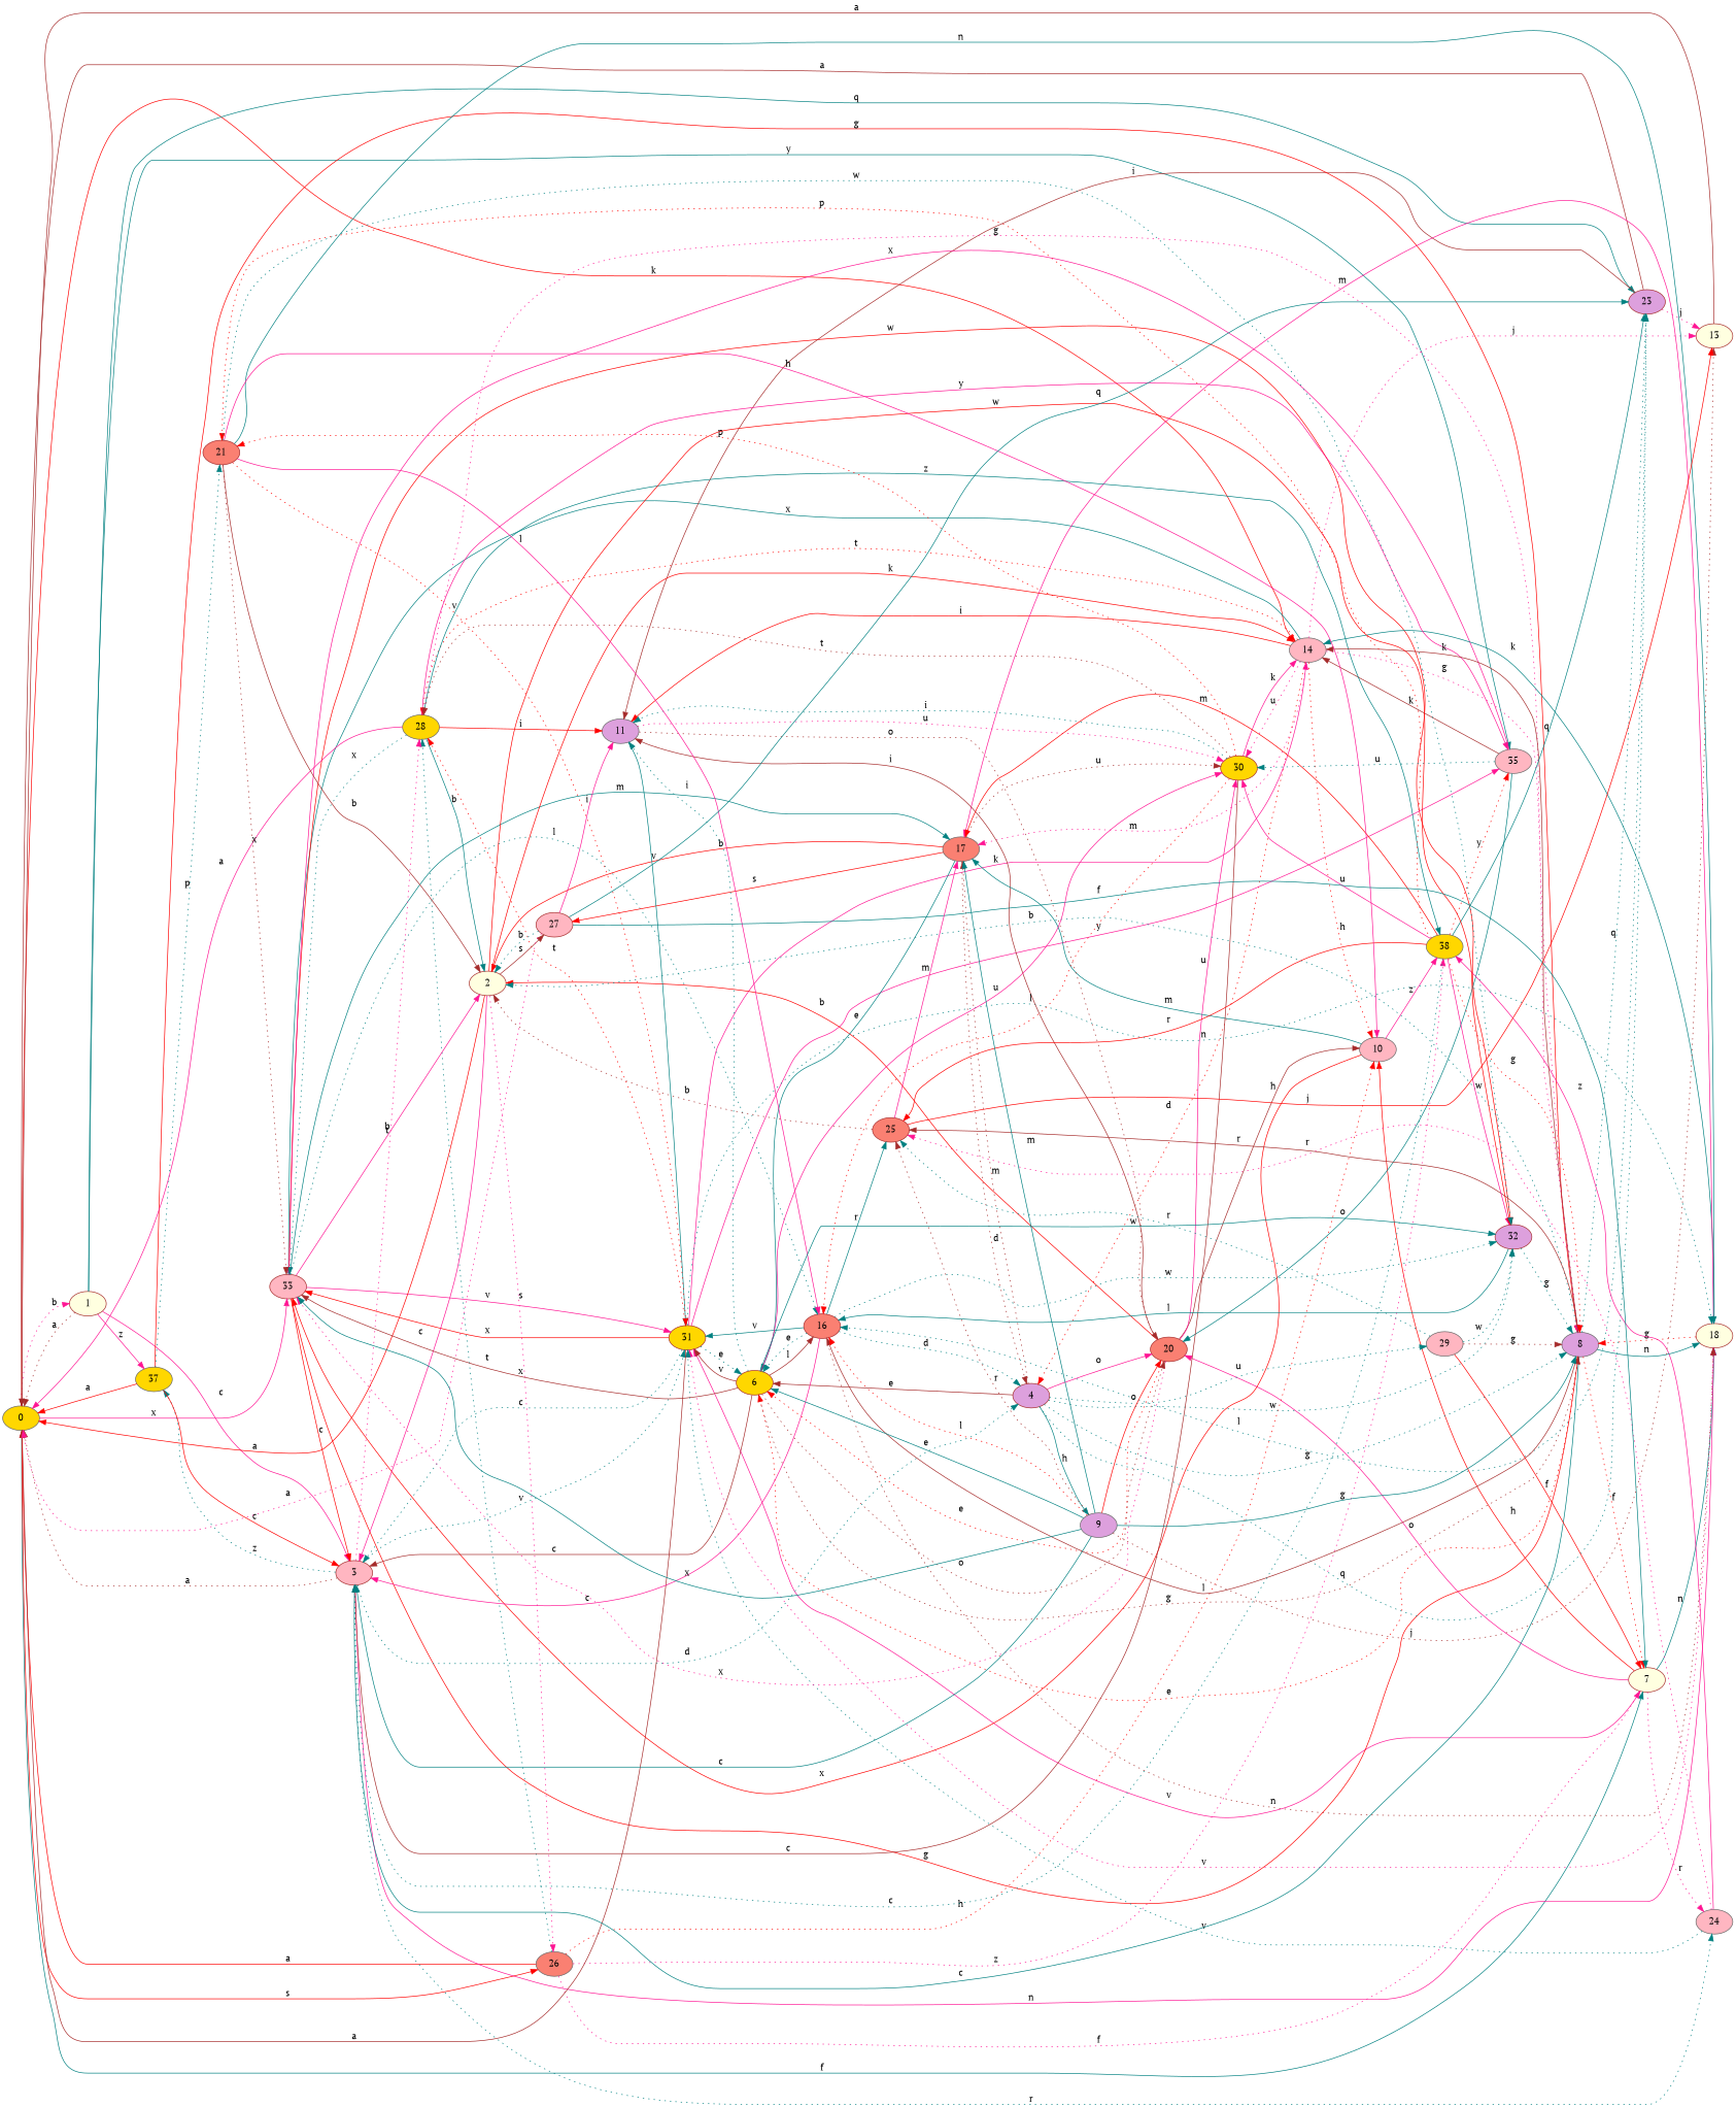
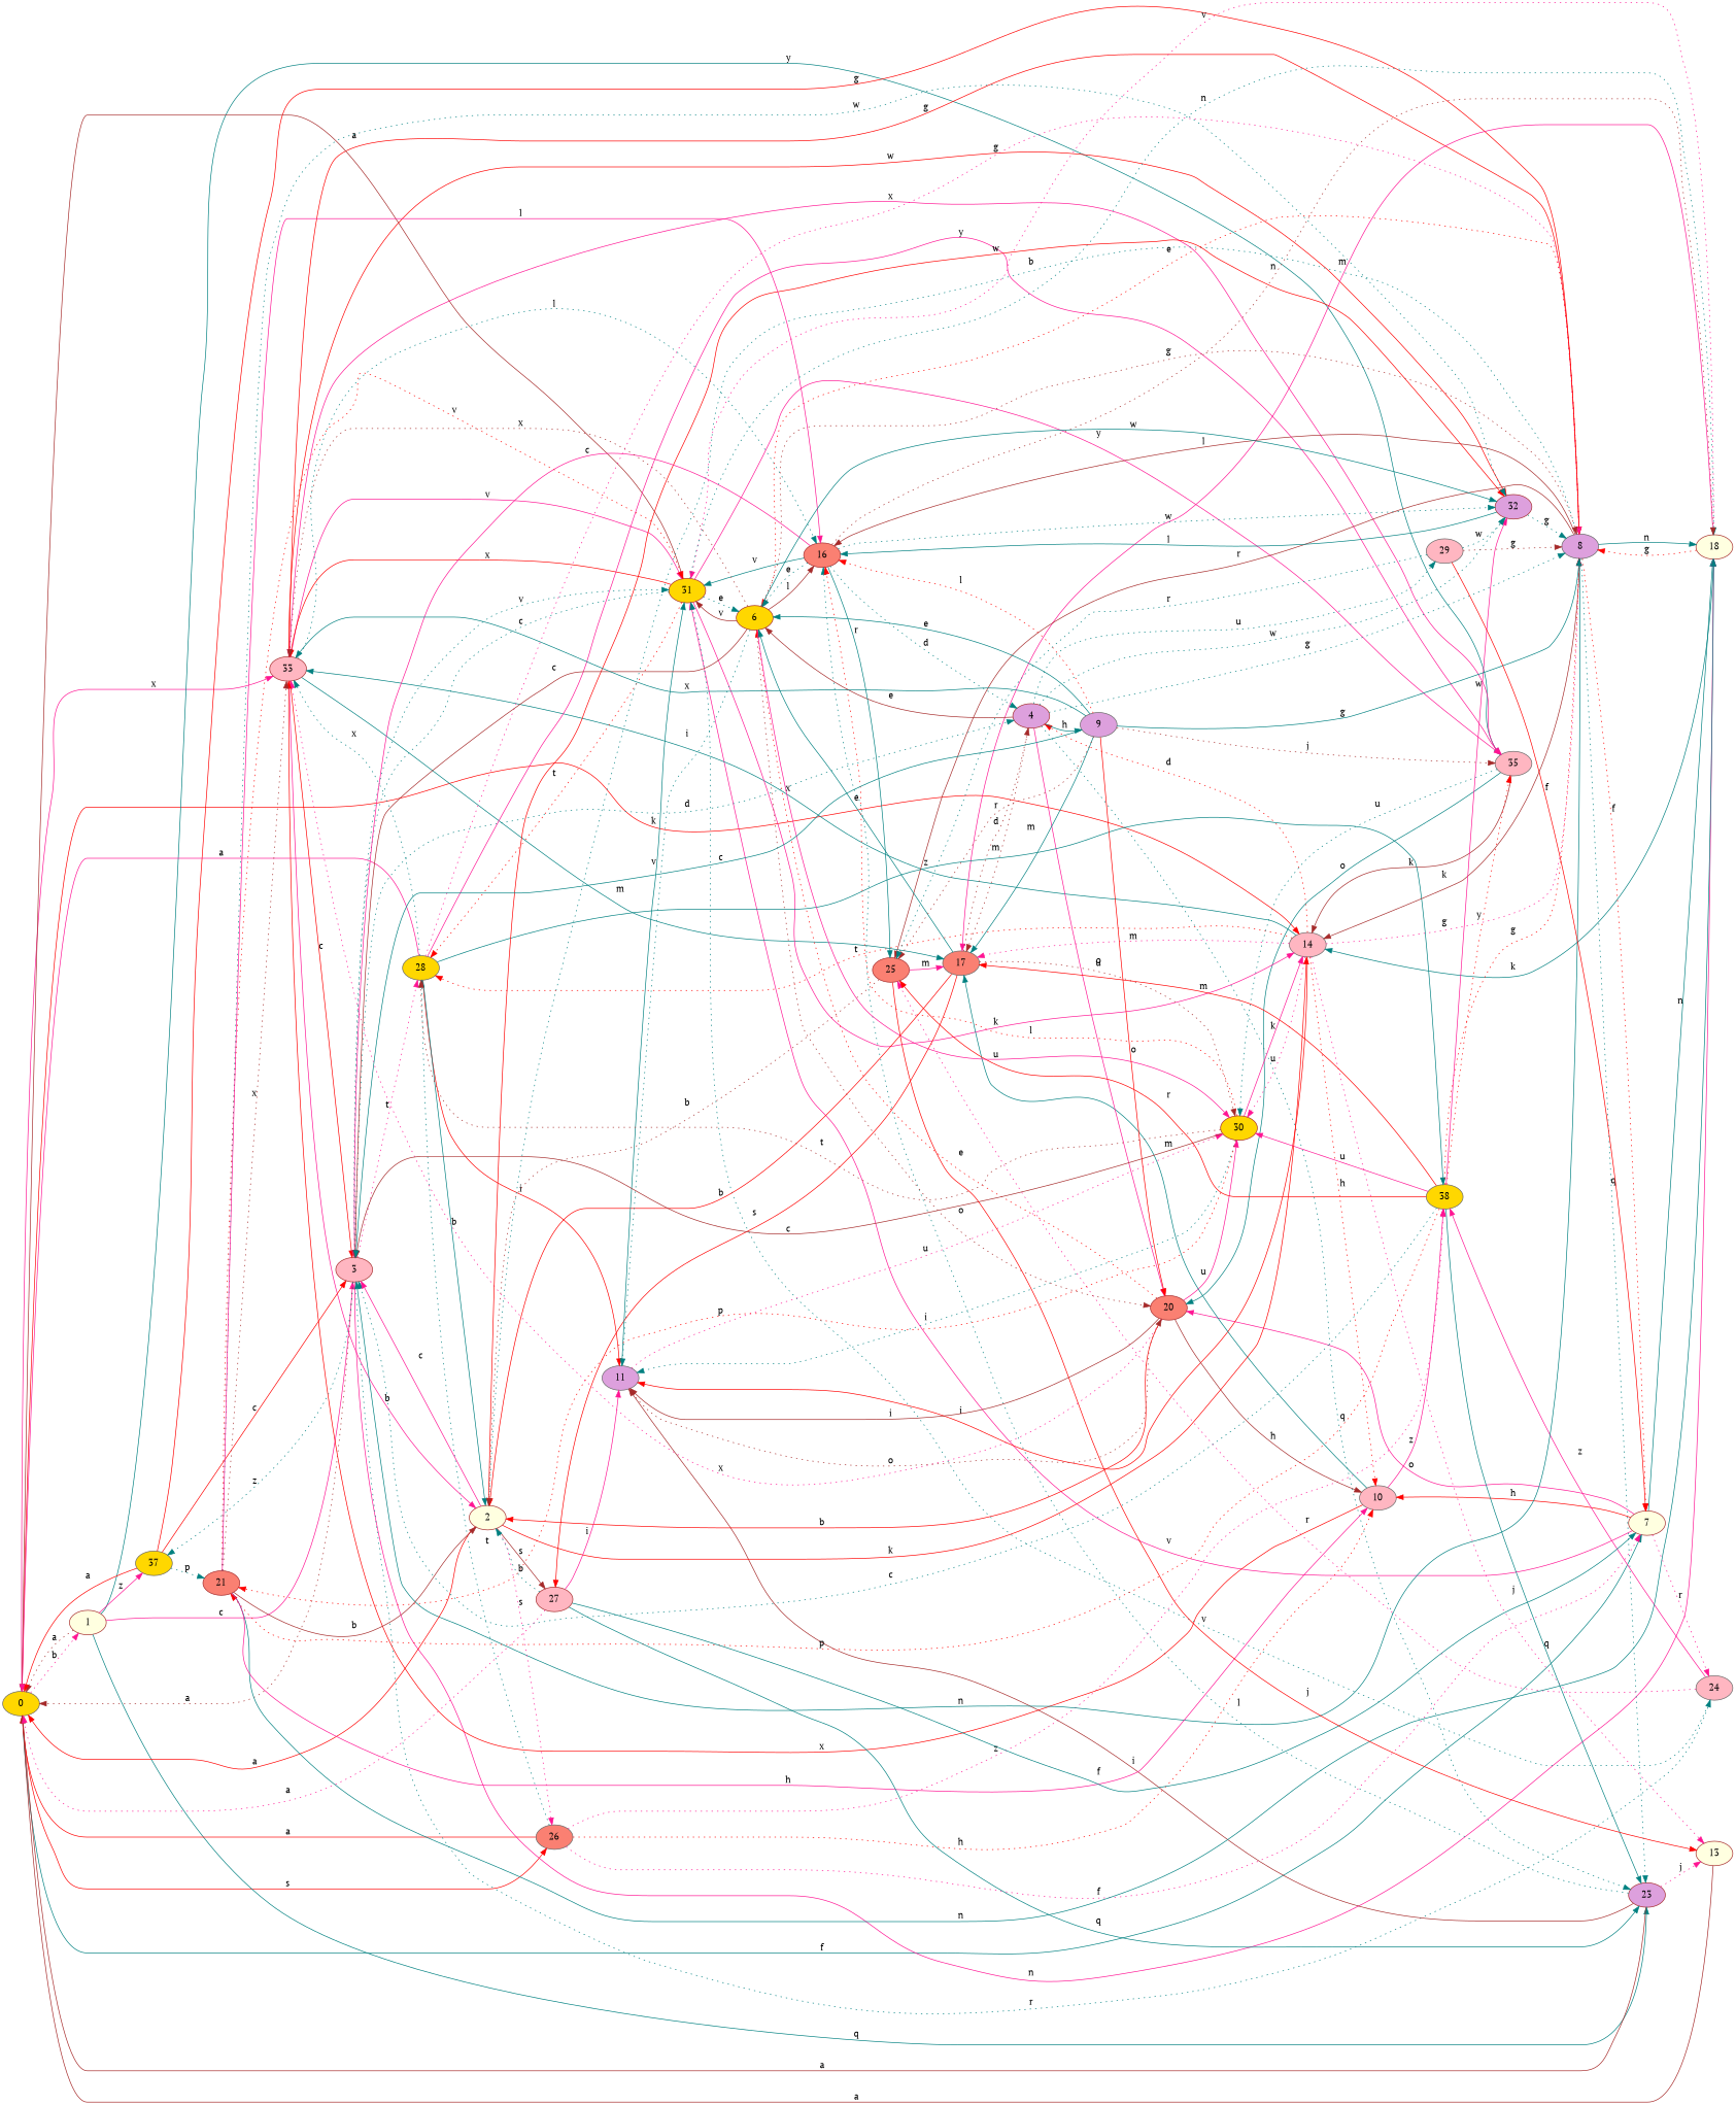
  strict digraph {
    fontname="PT Serif"
    rankdir=LR
    node [color=brown fillcolor=lightpink fontname="PT Serif" style=filled]
    edge [color=teal fontname="PT Serif" style=solid]
    0 [color=gray40 fillcolor=gold]
    1 [fillcolor=lightyellow]
    7 [fillcolor=lightyellow]
    14 [color=gray40]
    26 [color=gray40 fillcolor=salmon]
    33
    3
    23 [fillcolor=plum]
    35 [color=gray40]
    37 [color=gray40 fillcolor=gold]
    18 [fillcolor=lightyellow]
    24 [color=gray40]
    31 [fillcolor=gold]
    20 [fillcolor=salmon]
    10 [color=gray40]
    4 [fillcolor=plum]
    28 [color=gray40 fillcolor=gold]
    8 [color=gray40 fillcolor=plum]
    17 [color=gray40 fillcolor=salmon]
    11 [color=gray40 fillcolor=plum]
    30 [fillcolor=gold]
    13 [fillcolor=lightyellow]
    38 [color=gray40 fillcolor=gold]
    2 [fillcolor=lightyellow]
    32 [fillcolor=plum]
    16 [fillcolor=salmon]
    21 [fillcolor=salmon]
    27
    6 [fillcolor=gold]
    9 [color=gray40 fillcolor=plum]
    29 [color=gray40]
    25 [fillcolor=salmon]
    0 -> 1 [color=deeppink label=b style=dotted]
    0 -> 7 [label=f]
    0 -> 14 [color=red label=k]
    0 -> 26 [color=red label=s]
    0 -> 33 [color=deeppink label=x]
    1 -> 0 [color=brown label=a style=dotted]
    1 -> 3 [color=deeppink label=c]
    1 -> 23 [label=q]
    1 -> 35 [label=y]
    1 -> 37 [color=deeppink label=z]
    7 -> 18 [label=n]
    7 -> 24 [color=deeppink label=r style=dotted]
    7 -> 31 [color=deeppink label=v]
    7 -> 20 [color=deeppink label=o]
    7 -> 10 [color=red label=h]
    14 -> 33 [label=x]
    14 -> 10 [color=red label=h style=dotted]
    14 -> 4 [color=red label=d style=dotted]
    14 -> 28 [color=red label=t style=dotted]
    14 -> 8 [color=deeppink label=g style=dotted]
    14 -> 17 [color=deeppink label=m style=dotted]
    14 -> 11 [color=red label=i]
    14 -> 30 [color=deeppink label=u style=dotted]
    14 -> 13 [color=deeppink label=j style=dotted]
    26 -> 0 [color=red label=a]
    26 -> 7 [color=deeppink label=f style=dotted]
    26 -> 10 [color=red label=h style=dotted]
    26 -> 28 [label=t style=dotted]
    26 -> 38 [color=deeppink label=z style=dotted]
    33 -> 3 [color=red label=c]
    33 -> 31 [color=deeppink label=v]
    33 -> 8 [color=red label=g]
    33 -> 17 [label=m]
    33 -> 2 [color=deeppink label=b]
    33 -> 32 [color=red label=w]
    33 -> 16 [label=l style=dotted]
    3 -> 0 [color=brown label=a style=dotted]
    3 -> 37 [label=z style=dotted]
    3 -> 18 [color=deeppink label=n]
    3 -> 24 [label=r style=dotted]
    3 -> 31 [label=v style=dotted]
    3 -> 4 [label=d style=dotted]
    3 -> 28 [color=deeppink label=t style=dotted]
    23 -> 0 [color=brown label=a]
    23 -> 11 [color=brown label=i]
    23 -> 13 [color=deeppink label=j style=dotted]
    23 -> 16 [label=l style=dotted]
    35 -> 14 [color=brown label=k]
    35 -> 33 [color=deeppink label=x]
    35 -> 20 [label=o]
    35 -> 30 [label=u style=dotted]
    37 -> 0 [color=red label=a]
    37 -> 3 [color=red label=c]
    37 -> 8 [color=red label=g]
    37 -> 21 [label=p style=dotted]
    18 -> 14 [label=k]
    18 -> 31 [color=deeppink label=v style=dotted]
    18 -> 8 [color=red label=g style=dotted]
    18 -> 17 [color=deeppink label=m]
    24 -> 31 [label=v style=dotted]
    24 -> 38 [color=deeppink label=z]
    24 -> 25 [color=deeppink label=r style=dotted]
    31 -> 0 [color=brown label=a]
    31 -> 14 [color=deeppink label=k]
    31 -> 33 [color=red label=x]
    31 -> 3 [label=c style=dotted]
    31 -> 35 [color=deeppink label=y]
    31 -> 18 [label=n style=dotted]
    31 -> 28 [color=red label=t style=dotted]
    31 -> 6 [label=e style=dotted]
    20 -> 33 [color=deeppink label=x style=dotted]
    20 -> 10 [color=brown label=h]
    20 -> 11 [color=brown label=i]
    20 -> 30 [color=deeppink label=u]
    20 -> 2 [color=red label=b]
    20 -> 6 [color=red label=e style=dotted]
    10 -> 33 [color=red label=x]
    10 -> 17 [label=m]
    10 -> 38 [color=deeppink label=z]
    4 -> 23 [label=q style=dotted]
    4 -> 20 [color=deeppink label=o]
    4 -> 8 [label=g style=dotted]
    4 -> 17 [color=brown label=m style=dotted]
    4 -> 32 [label=w style=dotted]
    4 -> 6 [color=brown label=e]
    4 -> 9 [label=h]
    4 -> 29 [label=u style=dotted]
    28 -> 0 [color=deeppink label=a]
    28 -> 33 [label=x style=dotted]
    28 -> 35 [color=deeppink label=y]
    28 -> 8 [color=deeppink label=g style=dotted]
    28 -> 11 [color=red label=i]
    28 -> 38 [label=z]
    28 -> 2 [label=b]
    8 -> 7 [color=red label=f style=dotted]
    8 -> 14 [color=brown label=k]
-   8 -> 3 [label=c]
+   8 -> 3 [label=n]
    8 -> 23 [label=q style=dotted]
    8 -> 18 [label=n]
    8 -> 2 [label=b style=dotted]
    8 -> 16 [color=brown label=l]
    8 -> 6 [color=red label=e style=dotted]
    8 -> 25 [color=brown label=r]
    17 -> 4 [color=brown label=d style=dotted]
    17 -> 30 [color=brown label=u style=dotted]
    17 -> 2 [color=red label=b]
    17 -> 27 [color=red label=s]
    17 -> 6 [label=e]
    11 -> 31 [label=v]
    11 -> 20 [color=brown label=o style=dotted]
    11 -> 30 [color=deeppink label=u style=dotted]
    30 -> 14 [color=deeppink label=k]
    30 -> 3 [color=brown label=c]
    30 -> 28 [color=brown label=t style=dotted]
    30 -> 11 [label=i style=dotted]
    30 -> 16 [color=red label=l style=dotted]
    30 -> 21 [color=red label=p style=dotted]
    13 -> 0 [color=brown label=a]
    38 -> 3 [label=c style=dotted]
    38 -> 23 [label=q]
    38 -> 35 [color=red label=y style=dotted]
    38 -> 8 [color=red label=g style=dotted]
    38 -> 17 [color=red label=m]
    38 -> 30 [color=deeppink label=u]
    38 -> 32 [color=deeppink label=w]
    38 -> 21 [color=red label=p style=dotted]
    38 -> 25 [color=red label=r]
    2 -> 0 [color=red label=a]
    2 -> 14 [color=red label=k]
    2 -> 26 [color=deeppink label=s style=dotted]
    2 -> 3 [color=deeppink label=c]
    2 -> 32 [color=red label=w]
    2 -> 27 [color=brown label=s]
    32 -> 8 [label=g style=dotted]
    32 -> 16 [label=l]
    16 -> 3 [color=deeppink label=c]
    16 -> 18 [color=brown label=n style=dotted]
    16 -> 31 [label=v]
    16 -> 4 [label=d style=dotted]
    16 -> 32 [label=w style=dotted]
    16 -> 6 [label=e style=dotted]
    16 -> 25 [label=r]
    21 -> 33 [color=brown label=x style=dotted]
    21 -> 18 [label=n]
    21 -> 31 [color=red label=v style=dotted]
    21 -> 10 [color=deeppink label=h]
    21 -> 2 [color=brown label=b]
    21 -> 32 [label=w style=dotted]
    21 -> 16 [color=deeppink label=l]
    27 -> 0 [color=deeppink label=a style=dotted]
    27 -> 7 [label=f]
    27 -> 23 [label=q]
    27 -> 11 [color=deeppink label=i]
    27 -> 2 [label=b style=dotted]
-   6 -> 33 [color=brown label=x]
+   6 -> 33 [color=brown label=x style=dotted]
    6 -> 3 [color=brown label=c]
    6 -> 31 [color=brown label=v]
    6 -> 20 [color=brown label=o style=dotted]
    6 -> 8 [color=brown label=g style=dotted]
    6 -> 11 [label=i style=dotted]
    6 -> 30 [color=deeppink label=u]
    6 -> 32 [label=w]
    6 -> 16 [color=brown label=l]
    9 -> 33 [label=x]
    9 -> 3 [label=c]
    9 -> 20 [color=red label=o]
    9 -> 8 [label=g]
    9 -> 17 [label=m]
-   9 -> 13 [color=brown label=j style=dotted]
+   9 -> 35 [color=brown label=j style=dotted]
    9 -> 16 [color=red label=l style=dotted]
    9 -> 6 [label=e]
    9 -> 25 [color=brown label=r style=dotted]
    29 -> 7 [color=red label=f]
    29 -> 8 [color=brown label=g style=dotted]
    29 -> 32 [label=w style=dotted]
    29 -> 25 [label=r style=dotted]
    25 -> 17 [color=deeppink label=m]
    25 -> 13 [color=red label=j]
    25 -> 2 [color=brown label=b style=dotted]
  }
